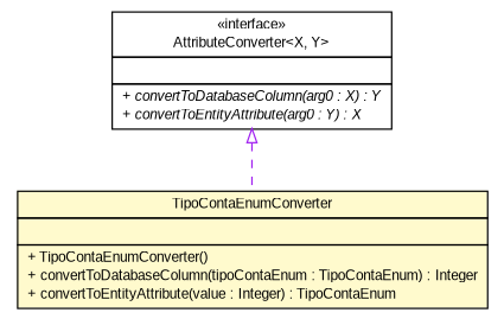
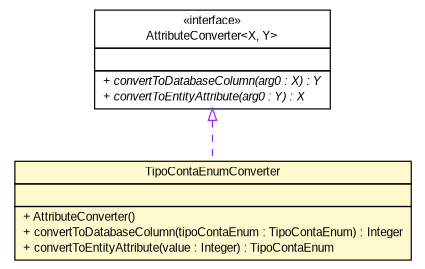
  digraph {
    nodesep=0.25
    ranksep=0.5
    node [fontcolor=black fontname=arial fontsize=10.0 shape=plaintext]
-   n1 [label=<<table title="br.gov.to.sefaz.arr.persistence.converter.TipoContaEnumConverter" border="0" cellborder="1" cellspacing="0" cellpadding="2" port="p" bgcolor="lemonChiffon" href="./TipoContaEnumConverter.html"> 		<tr><td><table border="0" cellspacing="0" cellpadding="1"> <tr><td align="center" balign="center"> TipoContaEnumConverter </td></tr> 		</table></td></tr> 		<tr><td><table border="0" cellspacing="0" cellpadding="1"> <tr><td align="left" balign="left">  </td></tr> 		</table></td></tr> 		<tr><td><table border="0" cellspacing="0" cellpadding="1"> <tr><td align="left" balign="left"> + TipoContaEnumConverter() </td></tr> <tr><td align="left" balign="left"> + convertToDatabaseColumn(tipoContaEnum : TipoContaEnum) : Integer </td></tr> <tr><td align="left" balign="left"> + convertToEntityAttribute(value : Integer) : TipoContaEnum </td></tr> 		</table></td></tr> 		</table>>]
+   n1 [label=<<table title="br.gov.to.sefaz.arr.persistence.converter.TipoContaEnumConverter" border="0" cellborder="1" cellspacing="0" cellpadding="2" port="p" bgcolor="lemonChiffon" href="./TipoContaEnumConverter.html"> 		<tr><td><table border="0" cellspacing="0" cellpadding="1"> <tr><td align="center" balign="center"> TipoContaEnumConverter </td></tr> 		</table></td></tr> 		<tr><td><table border="0" cellspacing="0" cellpadding="1"> <tr><td align="left" balign="left">  </td></tr> 		</table></td></tr> 		<tr><td><table border="0" cellspacing="0" cellpadding="1"> <tr><td align="left" balign="left"> + AttributeConverter() </td></tr> <tr><td align="left" balign="left"> + convertToDatabaseColumn(tipoContaEnum : TipoContaEnum) : Integer </td></tr> <tr><td align="left" balign="left"> + convertToEntityAttribute(value : Integer) : TipoContaEnum </td></tr> 		</table></td></tr> 		</table>>]
    n2 [label=<<table title="javax.persistence.AttributeConverter" border="0" cellborder="1" cellspacing="0" cellpadding="2" port="p" href="http://java.sun.com/j2se/1.4.2/docs/api/javax/persistence/AttributeConverter.html"> 		<tr><td><table border="0" cellspacing="0" cellpadding="1"> <tr><td align="center" balign="center"> &#171;interface&#187; </td></tr> <tr><td align="center" balign="center"> AttributeConverter&lt;X, Y&gt; </td></tr> 		</table></td></tr> 		<tr><td><table border="0" cellspacing="0" cellpadding="1"> <tr><td align="left" balign="left">  </td></tr> 		</table></td></tr> 		<tr><td><table border="0" cellspacing="0" cellpadding="1"> <tr><td align="left" balign="left"><font face="arial italic" point-size="10.0"> + convertToDatabaseColumn(arg0 : X) : Y </font></td></tr> <tr><td align="left" balign="left"><font face="arial italic" point-size="10.0"> + convertToEntityAttribute(arg0 : Y) : X </font></td></tr> 		</table></td></tr> 		</table>>]
    n2 -> n1 [arrowtail=empty dir=back fontname=arial fontsize=10 headport=p labelfontname=arial labelfontsize=10 style=dashed tailport=p color=purple]
  }
